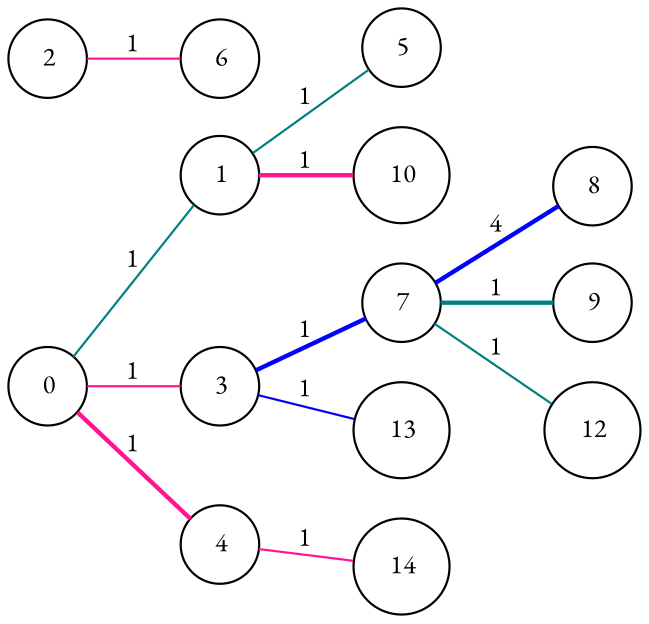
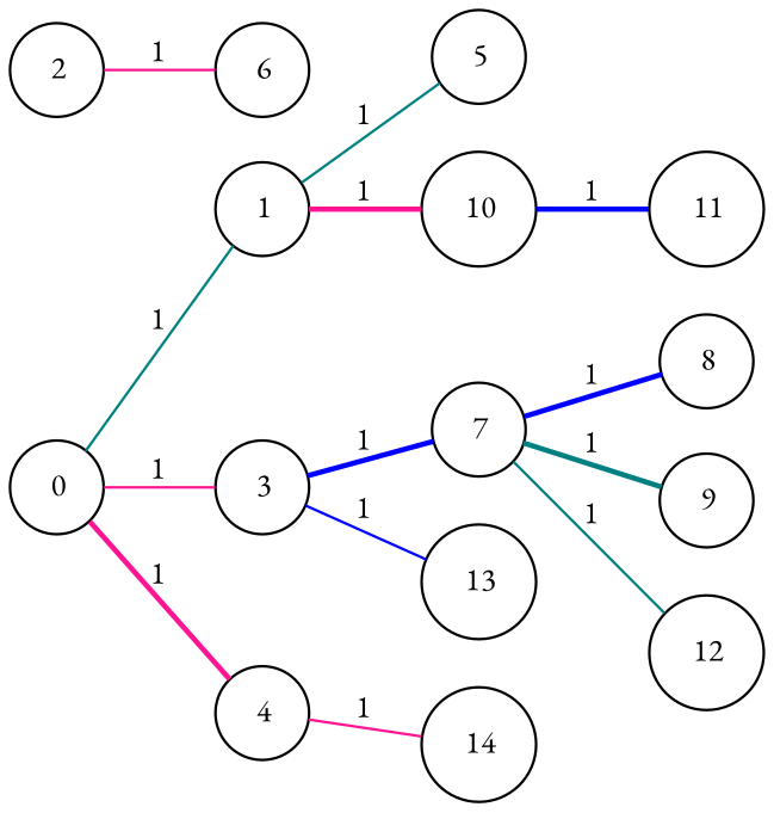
  graph {
    fixedsize="true;"
    fontname="EB Garamond"
    rankdir=LR
    node [color=black fontname="EB Garamond" fontsize=12 hight=.12 shape=circle]
    edge [color=deeppink fontname="EB Garamond" fontsize=12 style=solid]
    n1 [label=" 0" width=.12]
    n2 [label=" 1" width=.12]
    n3 [label=" 3" width=.12]
    n4 [label=" 4" width=.12]
    n5 [label=" 5" width=.12]
    n6 [label=" 10" width=.12]
    n7 [label=" 2" width=.12]
    n8 [label=" 6" width=.12]
    n9 [label=" 7" width=.12]
    n10 [label=" 13" width=.12]
    n11 [label=" 14" width=.12]
+   n12 [label=" 11" width=.12]
    n13 [label=" 8" width=.12]
    n14 [label=" 9" width=.12]
    n15 [label=" 12" width=.12]
    n1 -- n2 [color=teal label=1]
    n1 -- n3 [label=1]
    n1 -- n4 [label=1 style=bold]
    n2 -- n5 [color=teal label=1]
    n2 -- n6 [label=1 style=bold]
    n3 -- n9 [color=blue label=1 style=bold]
    n3 -- n10 [color=blue label=1]
    n4 -- n11 [label=1]
+   n6 -- n12 [color=blue label=1 style=bold]
    n7 -- n8 [label=1]
-   n9 -- n13 [color=blue label=4 style=bold]
+   n9 -- n13 [color=blue label=1 style=bold]
    n9 -- n14 [color=teal label=1 style=bold]
    n9 -- n15 [color=teal label=1]
  }
